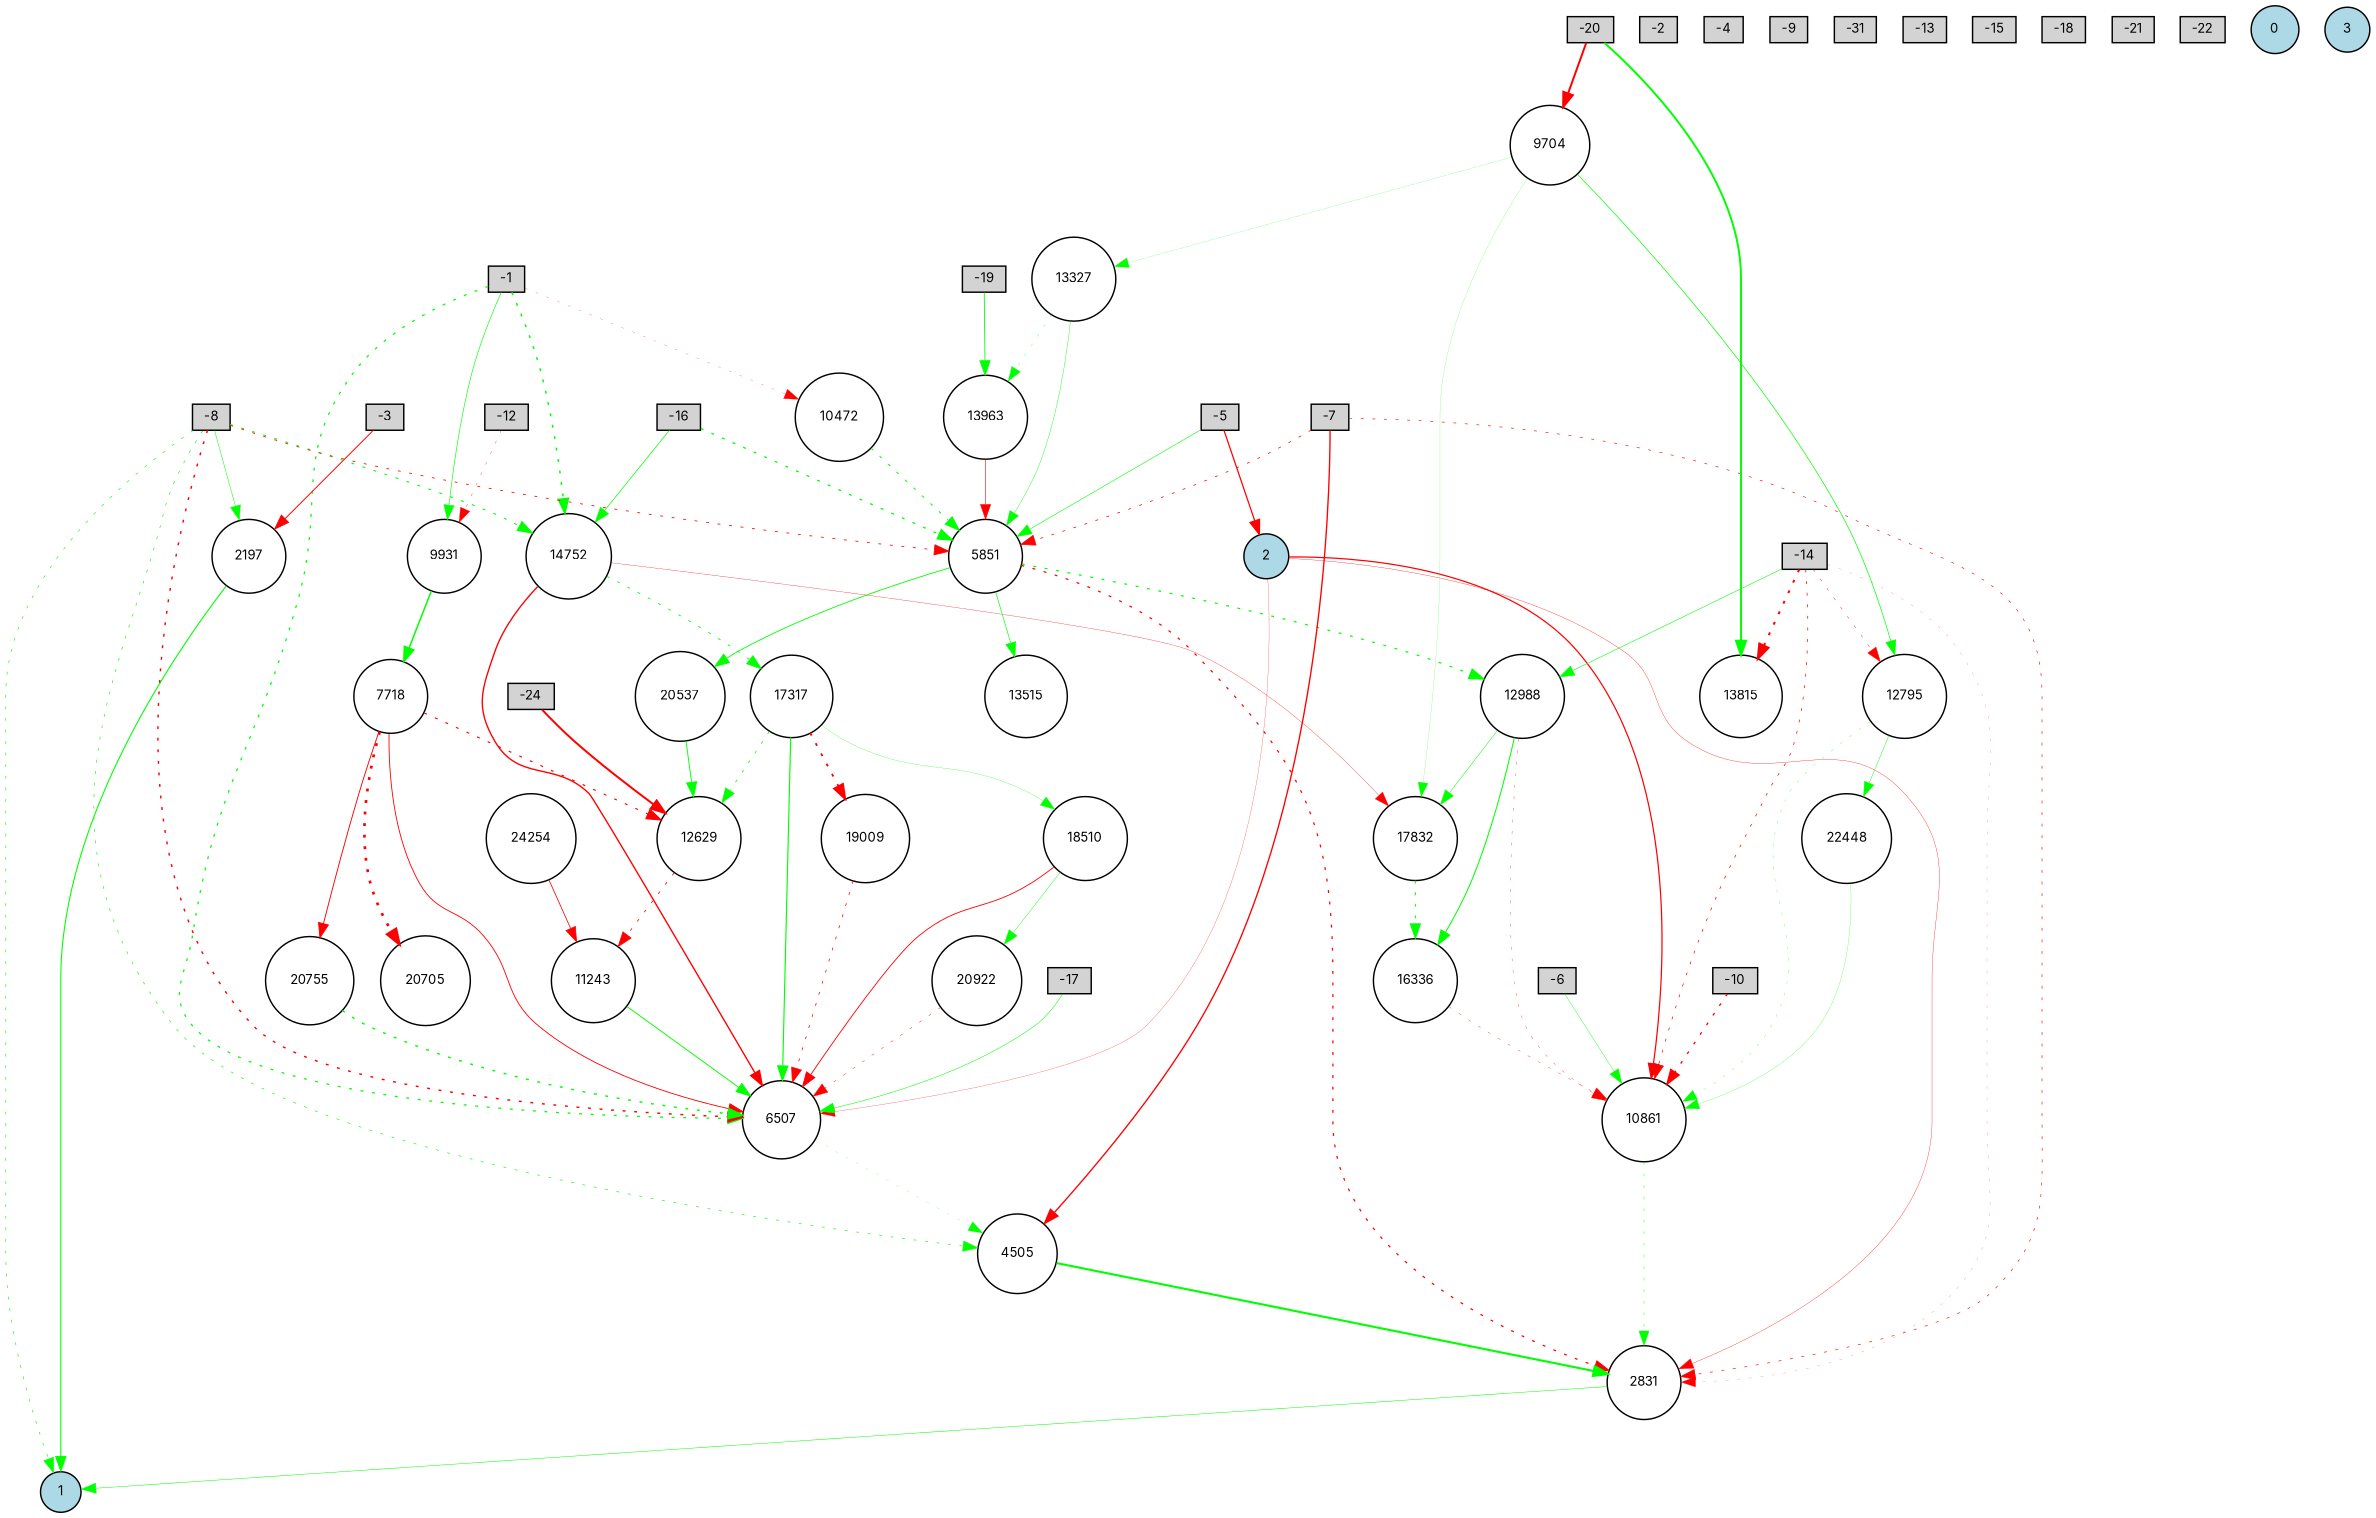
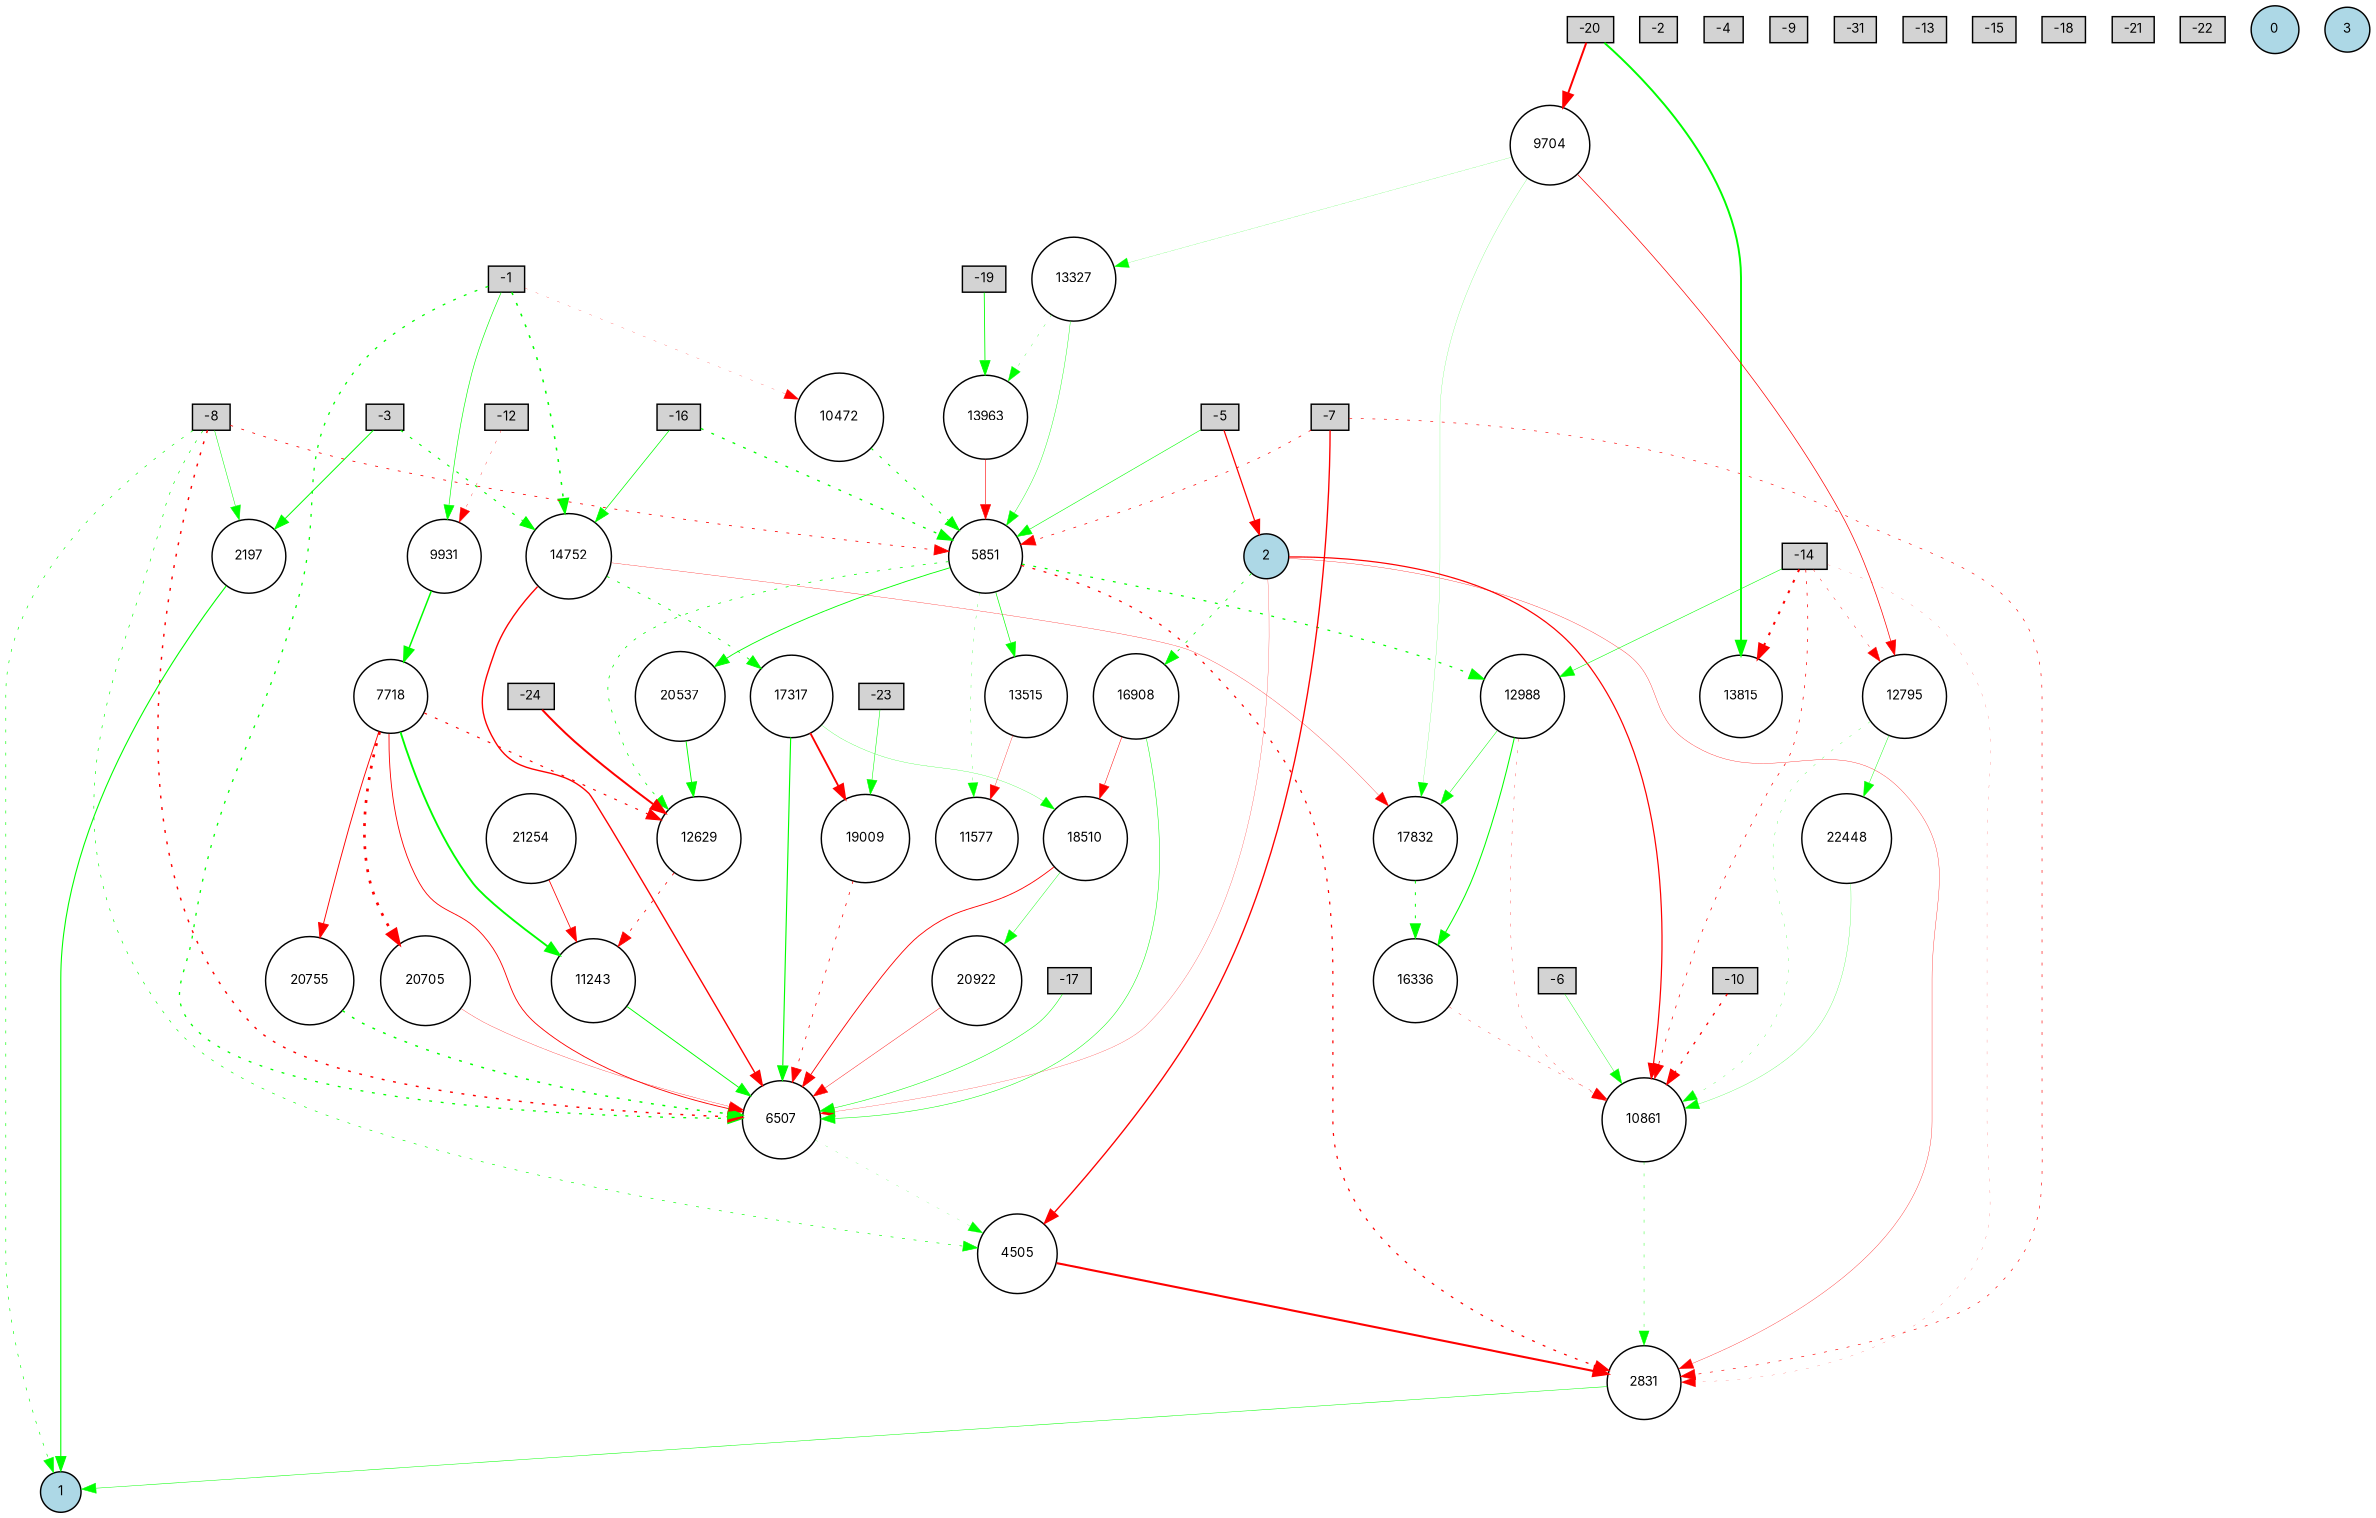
  digraph {
    fontname=Inter
    node [fillcolor=white fontname=Inter fontsize=9 shape=circle style=filled]
    edge [color=green fontname=Inter style=solid]
    -1 [fillcolor=lightgray height=0.2 shape=box width=0.2]
    14752 [height=0.2 width=0.2]
    9931 [height=0.2 width=0.2]
    10472 [height=0.2 width=0.2]
    6507 [height=0.2 width=0.2]
    17317 [height=0.2 width=0.2]
    17832 [height=0.2 width=0.2]
    7718 [height=0.2 width=0.2]
    5851 [height=0.2 width=0.2]
    4505 [height=0.2 width=0.2]
    -2 [fillcolor=lightgray height=0.2 shape=box width=0.2]
    -3 [fillcolor=lightgray height=0.2 shape=box width=0.2]
    2197 [height=0.2 width=0.2]
    1 [fillcolor=lightblue height=0.2 width=0.2]
    -4 [fillcolor=lightgray height=0.2 shape=box width=0.2]
    -5 [fillcolor=lightgray height=0.2 shape=box width=0.2]
    2 [fillcolor=lightblue height=0.2 width=0.2]
    10861 [height=0.2 width=0.2]
    2831 [height=0.2 width=0.2]
+   16908 [height=0.2 width=0.2]
    12988 [height=0.2 width=0.2]
    12629 [height=0.2 width=0.2]
    20537 [height=0.2 width=0.2]
+   11577 [height=0.2 width=0.2]
    13515 [height=0.2 width=0.2]
    -6 [fillcolor=lightgray height=0.2 shape=box width=0.2]
    -7 [fillcolor=lightgray height=0.2 shape=box width=0.2]
    -8 [fillcolor=lightgray height=0.2 shape=box width=0.2]
    -9 [fillcolor=lightgray height=0.2 shape=box width=0.2]
    -10 [fillcolor=lightgray height=0.2 shape=box width=0.2]
    n31 [fillcolor=lightgray height=0.2 label=-31 shape=box width=0.2]
    -12 [fillcolor=lightgray height=0.2 shape=box width=0.2]
    -13 [fillcolor=lightgray height=0.2 shape=box width=0.2]
    -14 [fillcolor=lightgray height=0.2 shape=box width=0.2]
    13815 [height=0.2 width=0.2]
    12795 [height=0.2 width=0.2]
    16336 [height=0.2 width=0.2]
    22448 [height=0.2 width=0.2]
    -15 [fillcolor=lightgray height=0.2 shape=box width=0.2]
    -16 [fillcolor=lightgray height=0.2 shape=box width=0.2]
    -17 [fillcolor=lightgray height=0.2 shape=box width=0.2]
    -18 [fillcolor=lightgray height=0.2 shape=box width=0.2]
    -19 [fillcolor=lightgray height=0.2 shape=box width=0.2]
    13963 [height=0.2 width=0.2]
    -20 [fillcolor=lightgray height=0.2 shape=box width=0.2]
    9704 [height=0.2 width=0.2]
    13327 [height=0.2 width=0.2]
    -21 [fillcolor=lightgray height=0.2 shape=box width=0.2]
    -22 [fillcolor=lightgray height=0.2 shape=box width=0.2]
+   -23 [fillcolor=lightgray height=0.2 shape=box width=0.2]
    19009 [height=0.2 width=0.2]
    -24 [fillcolor=lightgray height=0.2 shape=box width=0.2]
    11243 [height=0.2 width=0.2]
    0 [fillcolor=lightblue height=0.2 width=0.2]
    18510 [height=0.2 width=0.2]
    3 [fillcolor=lightblue height=0.2 width=0.2]
-   21254 [height=0.2 width=0.2 label=24254]
+   21254 [height=0.2 width=0.2]
    20922 [height=0.2 width=0.2]
    20755 [height=0.2 width=0.2]
    n60 [height=0.2 label=20705 width=0.2]
    -1 -> 14752 [penwidth=1.043075037390773 style=dotted]
    -1 -> 9931 [penwidth=0.43122402750013944]
    -1 -> 10472 [color=red penwidth=0.1514221094745445 style=dotted]
    -1 -> 6507 [penwidth=0.8866871773547219 style=dotted]
    14752 -> 6507 [color=red penwidth=0.9493711906881268]
    14752 -> 17317 [penwidth=0.5957625360950035 style=dotted]
    14752 -> 17832 [color=red penwidth=0.207747257282774]
    9931 -> 7718 [penwidth=1.0415899667246764]
    10472 -> 5851 [penwidth=0.6968052715424019 style=dotted]
    6507 -> 4505 [penwidth=0.1287465243687256 style=dotted]
    17317 -> 6507 [penwidth=0.7810024554535187]
-   17317 -> 19009 [color=red penwidth=1.2723739311776914 style=dotted]
+   17317 -> 19009 [color=red penwidth=1.2723739311776914]
    17317 -> 18510 [penwidth=0.17796579844892496]
    17832 -> 16336 [penwidth=0.6858083887815236 style=dotted]
    7718 -> 6507 [color=red penwidth=0.603305167417643]
    7718 -> 12629 [color=red penwidth=0.7878888074991207 style=dotted]
+   7718 -> 11243 [penwidth=1.3006185074997736]
    7718 -> 20755 [color=red penwidth=0.6411435974197827]
    7718 -> n60 [color=red penwidth=1.8502455018100155 style=dotted]
    5851 -> 2831 [color=red penwidth=0.8618879175498383 style=dotted]
    5851 -> 12988 [penwidth=0.8564712544987959 style=dotted]
-   17317 -> 12629 [penwidth=0.519800881539973 style=dotted]
+   5851 -> 12629 [penwidth=0.519800881539973 style=dotted]
    5851 -> 20537 [penwidth=0.5983582357275108]
+   5851 -> 11577 [penwidth=0.20423111546818554 style=dotted]
    5851 -> 13515 [penwidth=0.4553420012832827]
-   4505 -> 2831 [penwidth=1.440917213498072]
-   -3 -> 2197 [color=red penwidth=0.6684627216253128]
+   4505 -> 2831 [color=red penwidth=1.440917213498072]
+   -3 -> 2197 [penwidth=0.6684627216253128]
    2197 -> 1 [penwidth=0.7530417640540945]
    -5 -> 5851 [penwidth=0.39503456163748063]
    -5 -> 2 [color=red penwidth=0.8617360008854575]
    2 -> 6507 [color=red penwidth=0.16356114245457049]
    2 -> 10861 [color=red penwidth=0.8451466199474059]
    2 -> 2831 [color=red penwidth=0.227654881051563]
+   2 -> 16908 [penwidth=0.530961634845389 style=dotted]
    10861 -> 2831 [penwidth=0.2795606264713435 style=dotted]
    2831 -> 1 [penwidth=0.33785129076655696]
+   16908 -> 6507 [penwidth=0.34276633206641927]
+   16908 -> 18510 [color=red penwidth=0.33693830857283436]
    12988 -> 17832 [penwidth=0.34711317195572056]
    12988 -> 10861 [color=red penwidth=0.21745900317186875 style=dotted]
    12988 -> 16336 [penwidth=0.7103711539236371]
    12629 -> 11243 [color=red penwidth=0.541575856781183 style=dotted]
    20537 -> 12629 [penwidth=0.6299500354624005]
+   13515 -> 11577 [color=red penwidth=0.22588340781020952]
    -6 -> 10861 [penwidth=0.2593735400591415]
    -7 -> 5851 [color=red penwidth=0.5116228021651221 style=dotted]
    -7 -> 4505 [color=red penwidth=0.9332905347529105]
    -7 -> 2831 [color=red penwidth=0.4374145334736407 style=dotted]
-   -8 -> 14752 [penwidth=0.7510012130123905 style=dotted]
+   -3 -> 14752 [penwidth=0.7510012130123905 style=dotted]
    -8 -> 6507 [color=red penwidth=0.9877066426513227 style=dotted]
    -8 -> 5851 [color=red penwidth=0.5669111079318951 style=dotted]
    -8 -> 4505 [penwidth=0.44359664923194186 style=dotted]
    -8 -> 2197 [penwidth=0.33959969739751733]
    -8 -> 1 [penwidth=0.4357436183291681 style=dotted]
    -10 -> 10861 [color=red penwidth=0.9119137637532339 style=dotted]
    -12 -> 9931 [color=red penwidth=0.21785357139677297 style=dotted]
    -14 -> 10861 [color=red penwidth=0.4968565555807186 style=dotted]
    -14 -> 2831 [color=red penwidth=0.12420968032292731 style=dotted]
    -14 -> 12988 [penwidth=0.38568924115674563]
    -14 -> 13815 [color=red penwidth=1.4085568101925006 style=dotted]
    -14 -> 12795 [color=red penwidth=0.27739814252886863 style=dotted]
    12795 -> 10861 [penwidth=0.18453864464873707 style=dotted]
    12795 -> 22448 [penwidth=0.30000000000000004]
    16336 -> 10861 [color=red penwidth=0.23012578061057246 style=dotted]
    22448 -> 10861 [penwidth=0.16881906970123]
    -16 -> 14752 [penwidth=0.5024192322449509]
    -16 -> 5851 [penwidth=0.9047576037299178 style=dotted]
    -17 -> 6507 [penwidth=0.35769186179289314]
    -19 -> 13963 [penwidth=0.5947383195531417]
    13963 -> 5851 [color=red penwidth=0.40872353484985935]
    -20 -> 13815 [penwidth=1.3515642439144586]
    -20 -> 9704 [color=red penwidth=1.358821399733202]
    9704 -> 17832 [penwidth=0.1259598926472802]
-   9704 -> 12795 [penwidth=0.4873441075247228]
+   9704 -> 12795 [color=red penwidth=0.4873441075247228]
    9704 -> 13327 [penwidth=0.11348779625733996]
    13327 -> 5851 [penwidth=0.27337507979590636]
    13327 -> 13963 [penwidth=0.19824857453206893 style=dotted]
+   -23 -> 19009 [penwidth=0.35809176916795515]
    19009 -> 6507 [color=red penwidth=0.5183009127455749 style=dotted]
    -24 -> 12629 [color=red penwidth=1.3734909254753918]
    11243 -> 6507 [penwidth=0.642429594737606]
    18510 -> 6507 [color=red penwidth=0.6070060304424475]
    18510 -> 20922 [penwidth=0.2864157405182908]
    21254 -> 11243 [color=red penwidth=0.5491704116216524]
-   20922 -> 6507 [color=red penwidth=0.28935169435305363 style=dotted]
+   20922 -> 6507 [color=red penwidth=0.28935169435305363]
    20755 -> 6507 [penwidth=1.0083187785947707 style=dotted]
+   n60 -> 6507 [color=red penwidth=0.20440637686837393]
  }
